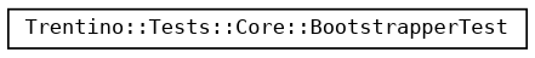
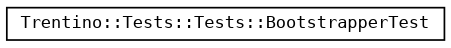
  digraph {
    rankdir=LR
    fontname="DejaVu Sans Mono"
-   n1 [color=black fillcolor=white fontname="DejaVu Sans Mono" fontsize=10 height=0.2 label="Trentino::Tests::Core::BootstrapperTest" shape=record style=filled width=0.4]
+   n1 [color=black fillcolor=white fontname="DejaVu Sans Mono" fontsize=10 height=0.2 label="Trentino::Tests::Tests::BootstrapperTest" shape=record style=filled width=0.4]
  }
